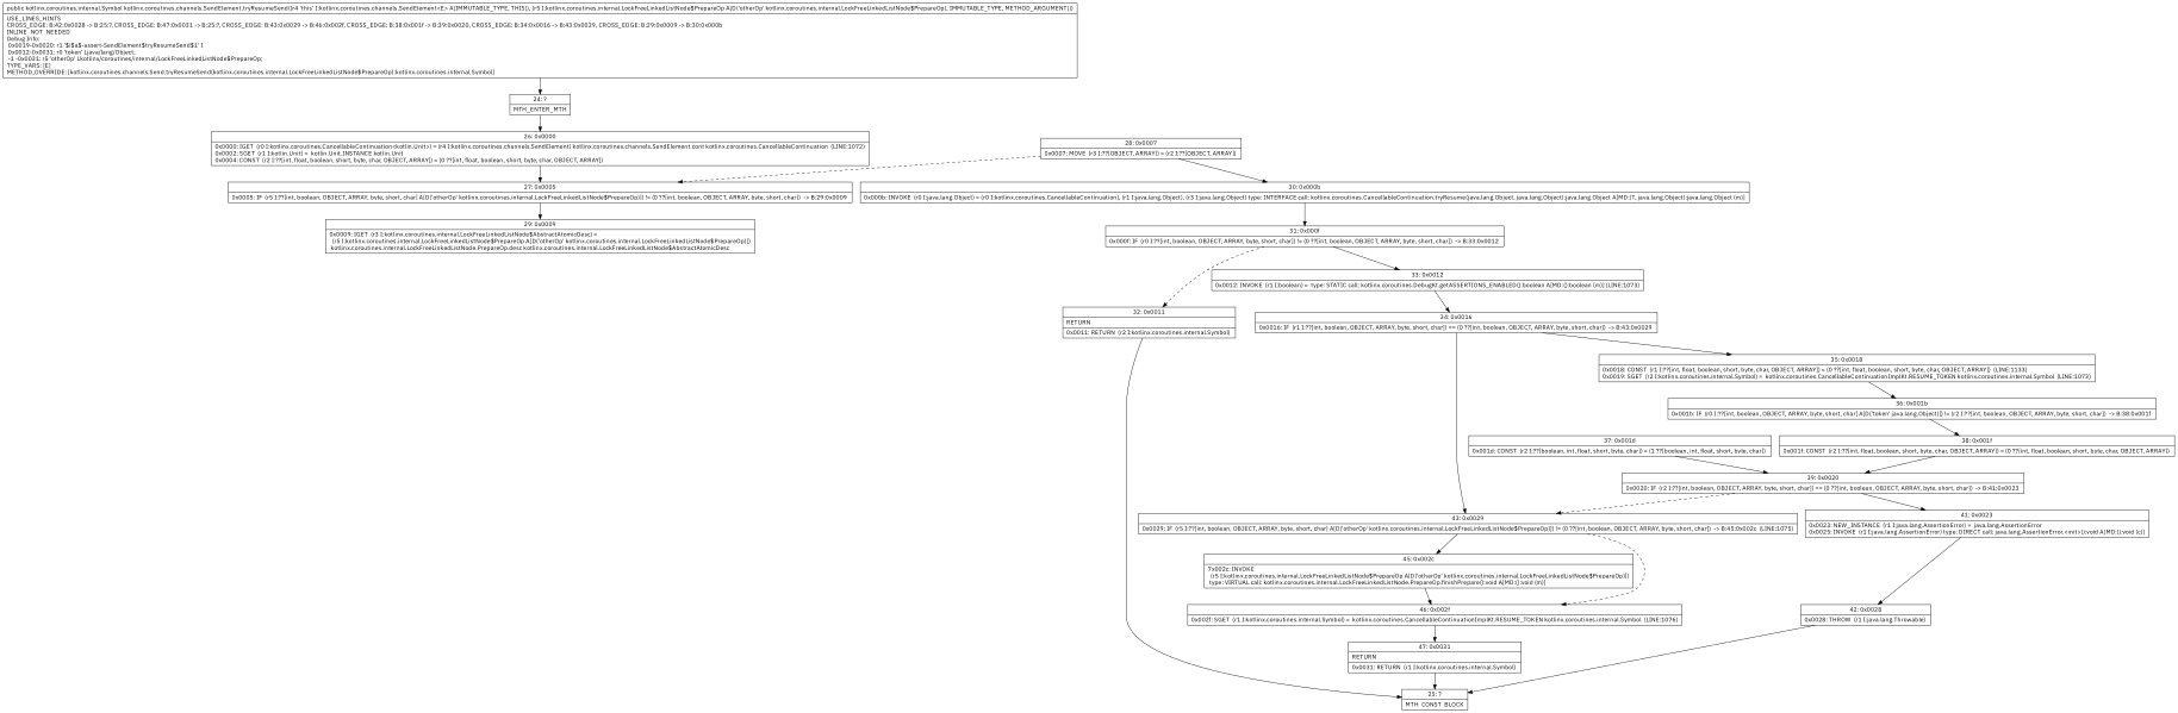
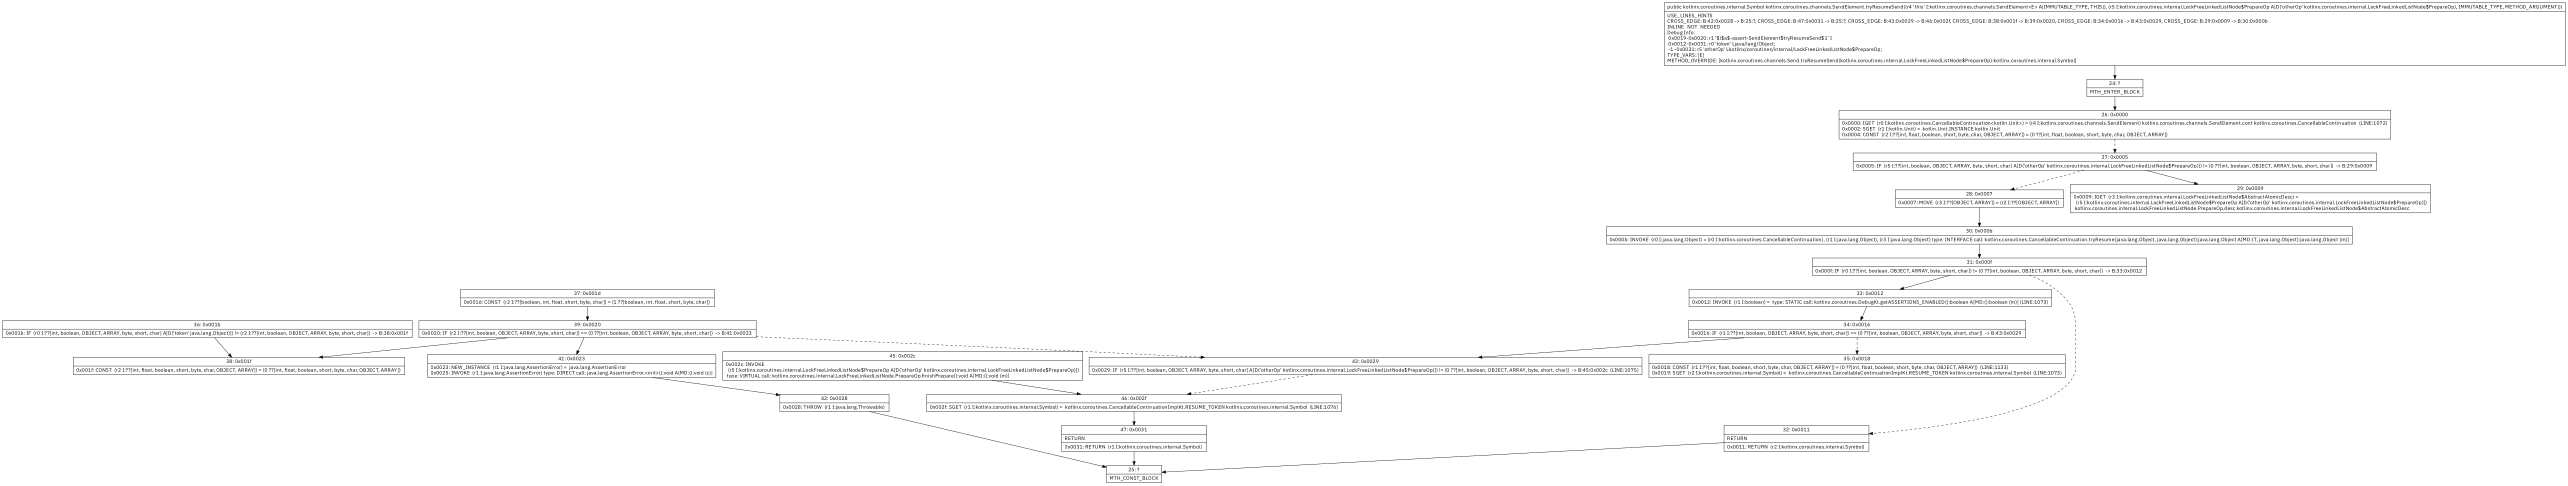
  digraph {
    fontname="IBM Plex Sans"
    node [fontname="IBM Plex Sans" shape=record]
    edge [fontname="IBM Plex Sans"]
-   n1 [label="{24\:\ ?|MTH_ENTER_MTH\l}"]
+   n1 [label="{24\:\ ?|MTH_ENTER_BLOCK\l}"]
    n2 [label="{26\:\ 0x0000|0x0000: IGET  (r0 I:kotlinx.coroutines.CancellableContinuation\<kotlin.Unit\>) = (r4 I:kotlinx.coroutines.channels.SendElement) kotlinx.coroutines.channels.SendElement.cont kotlinx.coroutines.CancellableContinuation  (LINE:1072)\l0x0002: SGET  (r1 I:kotlin.Unit) =  kotlin.Unit.INSTANCE kotlin.Unit \l0x0004: CONST  (r2 I:??[int, float, boolean, short, byte, char, OBJECT, ARRAY]) = (0 ??[int, float, boolean, short, byte, char, OBJECT, ARRAY]) \l}"]
    n3 [label="{27\:\ 0x0005|0x0005: IF  (r5 I:??[int, boolean, OBJECT, ARRAY, byte, short, char] A[D('otherOp' kotlinx.coroutines.internal.LockFreeLinkedListNode$PrepareOp)]) != (0 ??[int, boolean, OBJECT, ARRAY, byte, short, char])  \-\> B:29:0x0009 \l}"]
    n4 [label="{28\:\ 0x0007|0x0007: MOVE  (r3 I:??[OBJECT, ARRAY]) = (r2 I:??[OBJECT, ARRAY]) \l}"]
    n5 [label="{29\:\ 0x0009|0x0009: IGET  (r3 I:kotlinx.coroutines.internal.LockFreeLinkedListNode$AbstractAtomicDesc) = \l  (r5 I:kotlinx.coroutines.internal.LockFreeLinkedListNode$PrepareOp A[D('otherOp' kotlinx.coroutines.internal.LockFreeLinkedListNode$PrepareOp)])\l kotlinx.coroutines.internal.LockFreeLinkedListNode.PrepareOp.desc kotlinx.coroutines.internal.LockFreeLinkedListNode$AbstractAtomicDesc \l}"]
    n6 [label="{30\:\ 0x000b|0x000b: INVOKE  (r0 I:java.lang.Object) = (r0 I:kotlinx.coroutines.CancellableContinuation), (r1 I:java.lang.Object), (r3 I:java.lang.Object) type: INTERFACE call: kotlinx.coroutines.CancellableContinuation.tryResume(java.lang.Object, java.lang.Object):java.lang.Object A[MD:(T, java.lang.Object):java.lang.Object (m)]\l}"]
    n7 [label="{31\:\ 0x000f|0x000f: IF  (r0 I:??[int, boolean, OBJECT, ARRAY, byte, short, char]) != (0 ??[int, boolean, OBJECT, ARRAY, byte, short, char])  \-\> B:33:0x0012 \l}"]
    n8 [label="{32\:\ 0x0011|RETURN\l|0x0011: RETURN  (r2 I:kotlinx.coroutines.internal.Symbol) \l}"]
    n9 [label="{33\:\ 0x0012|0x0012: INVOKE  (r1 I:boolean) =  type: STATIC call: kotlinx.coroutines.DebugKt.getASSERTIONS_ENABLED():boolean A[MD:():boolean (m)] (LINE:1073)\l}"]
    n10 [label="{25\:\ ?|MTH_CONST_BLOCK\l}"]
    n11 [label="{34\:\ 0x0016|0x0016: IF  (r1 I:??[int, boolean, OBJECT, ARRAY, byte, short, char]) == (0 ??[int, boolean, OBJECT, ARRAY, byte, short, char])  \-\> B:43:0x0029 \l}"]
    n12 [label="{35\:\ 0x0018|0x0018: CONST  (r1 I:??[int, float, boolean, short, byte, char, OBJECT, ARRAY]) = (0 ??[int, float, boolean, short, byte, char, OBJECT, ARRAY])  (LINE:1133)\l0x0019: SGET  (r2 I:kotlinx.coroutines.internal.Symbol) =  kotlinx.coroutines.CancellableContinuationImplKt.RESUME_TOKEN kotlinx.coroutines.internal.Symbol  (LINE:1073)\l}"]
    n13 [label="{43\:\ 0x0029|0x0029: IF  (r5 I:??[int, boolean, OBJECT, ARRAY, byte, short, char] A[D('otherOp' kotlinx.coroutines.internal.LockFreeLinkedListNode$PrepareOp)]) != (0 ??[int, boolean, OBJECT, ARRAY, byte, short, char])  \-\> B:45:0x002c  (LINE:1075)\l}"]
    n14 [label="{36\:\ 0x001b|0x001b: IF  (r0 I:??[int, boolean, OBJECT, ARRAY, byte, short, char] A[D('token' java.lang.Object)]) != (r2 I:??[int, boolean, OBJECT, ARRAY, byte, short, char])  \-\> B:38:0x001f \l}"]
-   n15 [label="{45\:\ 0x002c|7x002c: INVOKE  \l  (r5 I:kotlinx.coroutines.internal.LockFreeLinkedListNode$PrepareOp A[D('otherOp' kotlinx.coroutines.internal.LockFreeLinkedListNode$PrepareOp)])\l type: VIRTUAL call: kotlinx.coroutines.internal.LockFreeLinkedListNode.PrepareOp.finishPrepare():void A[MD:():void (m)]\l}"]
+   n15 [label="{45\:\ 0x002c|0x002c: INVOKE  \l  (r5 I:kotlinx.coroutines.internal.LockFreeLinkedListNode$PrepareOp A[D('otherOp' kotlinx.coroutines.internal.LockFreeLinkedListNode$PrepareOp)])\l type: VIRTUAL call: kotlinx.coroutines.internal.LockFreeLinkedListNode.PrepareOp.finishPrepare():void A[MD:():void (m)]\l}"]
    n16 [label="{46\:\ 0x002f|0x002f: SGET  (r1 I:kotlinx.coroutines.internal.Symbol) =  kotlinx.coroutines.CancellableContinuationImplKt.RESUME_TOKEN kotlinx.coroutines.internal.Symbol  (LINE:1076)\l}"]
    n17 [label="{38\:\ 0x001f|0x001f: CONST  (r2 I:??[int, float, boolean, short, byte, char, OBJECT, ARRAY]) = (0 ??[int, float, boolean, short, byte, char, OBJECT, ARRAY]) \l}"]
    n18 [label="{37\:\ 0x001d|0x001d: CONST  (r2 I:??[boolean, int, float, short, byte, char]) = (1 ??[boolean, int, float, short, byte, char]) \l}"]
    n19 [label="{39\:\ 0x0020|0x0020: IF  (r2 I:??[int, boolean, OBJECT, ARRAY, byte, short, char]) == (0 ??[int, boolean, OBJECT, ARRAY, byte, short, char])  \-\> B:41:0x0023 \l}"]
    n20 [label="{41\:\ 0x0023|0x0023: NEW_INSTANCE  (r1 I:java.lang.AssertionError) =  java.lang.AssertionError \l0x0025: INVOKE  (r1 I:java.lang.AssertionError) type: DIRECT call: java.lang.AssertionError.\<init\>():void A[MD:():void (c)]\l}"]
    n21 [label="{42\:\ 0x0028|0x0028: THROW  (r1 I:java.lang.Throwable) \l}"]
    n22 [label="{47\:\ 0x0031|RETURN\l|0x0031: RETURN  (r1 I:kotlinx.coroutines.internal.Symbol) \l}"]
    n23 [label="{public kotlinx.coroutines.internal.Symbol kotlinx.coroutines.channels.SendElement.tryResumeSend((r4 'this' I:kotlinx.coroutines.channels.SendElement\<E\> A[IMMUTABLE_TYPE, THIS]), (r5 I:kotlinx.coroutines.internal.LockFreeLinkedListNode$PrepareOp A[D('otherOp' kotlinx.coroutines.internal.LockFreeLinkedListNode$PrepareOp), IMMUTABLE_TYPE, METHOD_ARGUMENT]))  | USE_LINES_HINTS\lCROSS_EDGE: B:42:0x0028 \-\> B:25:?, CROSS_EDGE: B:47:0x0031 \-\> B:25:?, CROSS_EDGE: B:43:0x0029 \-\> B:46:0x002f, CROSS_EDGE: B:38:0x001f \-\> B:39:0x0020, CROSS_EDGE: B:34:0x0016 \-\> B:43:0x0029, CROSS_EDGE: B:29:0x0009 \-\> B:30:0x000b\lINLINE_NOT_NEEDED\lDebug Info:\l  0x0019\-0x0020: r1 '$i$a$\-assert\-SendElement$tryResumeSend$1' I\l  0x0012\-0x0031: r0 'token' Ljava\/lang\/Object;\l  \-1 \-0x0031: r5 'otherOp' Lkotlinx\/coroutines\/internal\/LockFreeLinkedListNode$PrepareOp;\lTYPE_VARS: [E]\lMETHOD_OVERRIDE: [kotlinx.coroutines.channels.Send.tryResumeSend(kotlinx.coroutines.internal.LockFreeLinkedListNode$PrepareOp):kotlinx.coroutines.internal.Symbol]\l}"]
    n1 -> n2
-   n2 -> n3
-   n4 -> n3 [style=dashed]
+   n2 -> n3 [style=dashed]
+   n3 -> n4 [style=dashed]
    n3 -> n5
    n4 -> n6
    n6 -> n7
    n7 -> n8 [style=dashed]
    n7 -> n9
    n8 -> n10
    n9 -> n11
-   n11 -> n12 [style=solid]
+   n11 -> n12 [style=dashed]
    n11 -> n13
-   n12 -> n14
-   n13 -> n15
    n13 -> n16 [style=dashed]
    n14 -> n17
    n15 -> n16
    n16 -> n22
-   n17 -> n19
+   n19 -> n17
    n18 -> n19
    n19 -> n13 [style=dashed]
    n19 -> n20
    n20 -> n21
    n21 -> n10
    n22 -> n10
    n23 -> n1
  }
